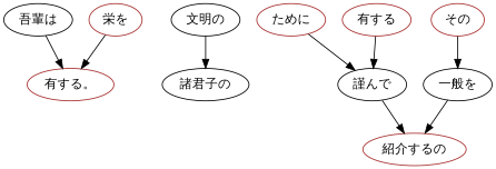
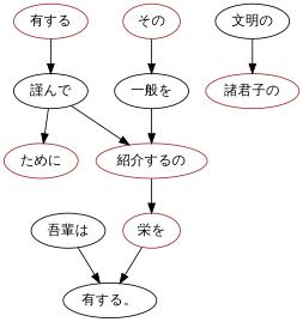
  digraph {
    node [color=black]
    n1 [label="吾輩は"]
-   n2 [color=brown label="有する。"]
+   n2 [label="有する。"]
    n3 [label="文明の"]
-   n4 [label="諸君子の"]
+   n4 [color=brown label="諸君子の"]
    n5 [color=brown label="ために"]
    n6 [label="謹んで"]
    n7 [color=brown label="紹介するの"]
    n8 [color=brown label="有する"]
    n9 [color=brown label="栄を"]
    n10 [color=brown label="その"]
    n11 [label="一般を"]
    n1 -> n2
    n3 -> n4
-   n5 -> n6
+   n6 -> n5
    n6 -> n7
+   n7 -> n9
    n8 -> n6
    n9 -> n2
    n10 -> n11
    n11 -> n7
  }
